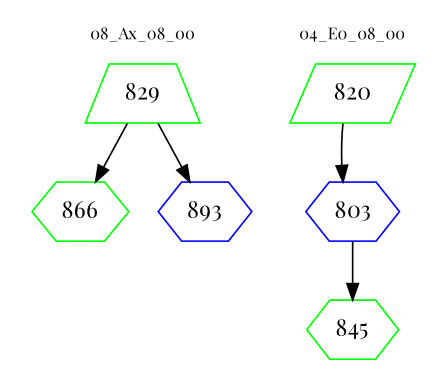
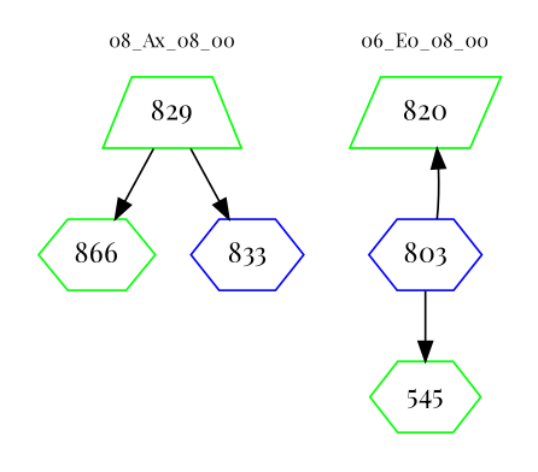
  digraph {
    fontname="Playfair Display"
    node [color=green fontname="Playfair Display" shape=hexagon]
    edge [color=black fontname="Playfair Display"]
    n1 [label=829 shape=trapezium]
    n2 [label=866]
-   n3 [color=blue label=893]
+   n3 [color=blue label=833]
    n4 [label=820 shape=parallelogram]
    n5 [color=blue label=803]
-   n6 [label=845]
+   n6 [label=545]
    subgraph cluster_1 {
      color=white
      fontsize=10
      label="08_Ax_08_00"
      n1
      n2
      n3
    }
    subgraph cluster_2 {
      color=white
      fontsize=10
-     label="04_E0_08_00"
+     label="06_E0_08_00"
      n4
      n5
      n6
    }
    n1 -> n2
    n1 -> n3
-   n4 -> n5
+   n5 -> n4
    n5 -> n6
  }
